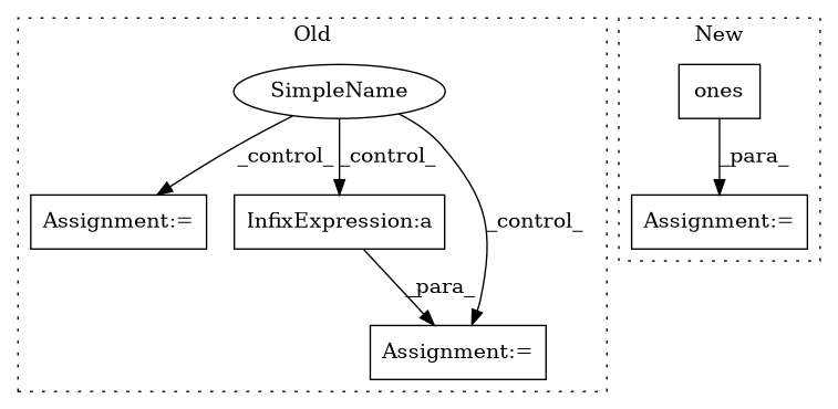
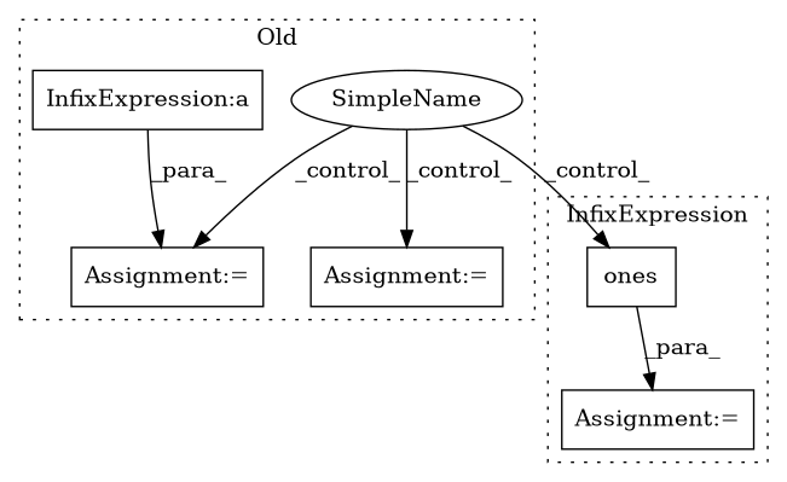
  digraph {
    node [a=7 shape=box l=1]
    n1 [a=42 label=SimpleName shape=ellipse l=""]
    n2 [l=31 label="Assignment:=" s=2926]
    n3 [a=27 l=3 label="InfixExpression:a" s=2758]
    n4 [label="Assignment:=" s=2754]
    n5 [a=32 l="5,1" label=ones s="2342,2365"]
    n6 [label="Assignment:=" s=2335]
    subgraph cluster_1 {
      label=Old
      style=dotted
      n1
      n2
      n3
      n4
    }
    subgraph cluster_2 {
-     label=New
+     label=InfixExpression
      style=dotted
      n5
      n6
    }
    n1 -> n2 [label=_control_]
-   n1 -> n3 [label=_control_]
+   n1 -> n5 [label=_control_]
    n1 -> n4 [label=_control_]
    n3 -> n4 [label=_para_]
    n5 -> n6 [label=_para_]
  }
